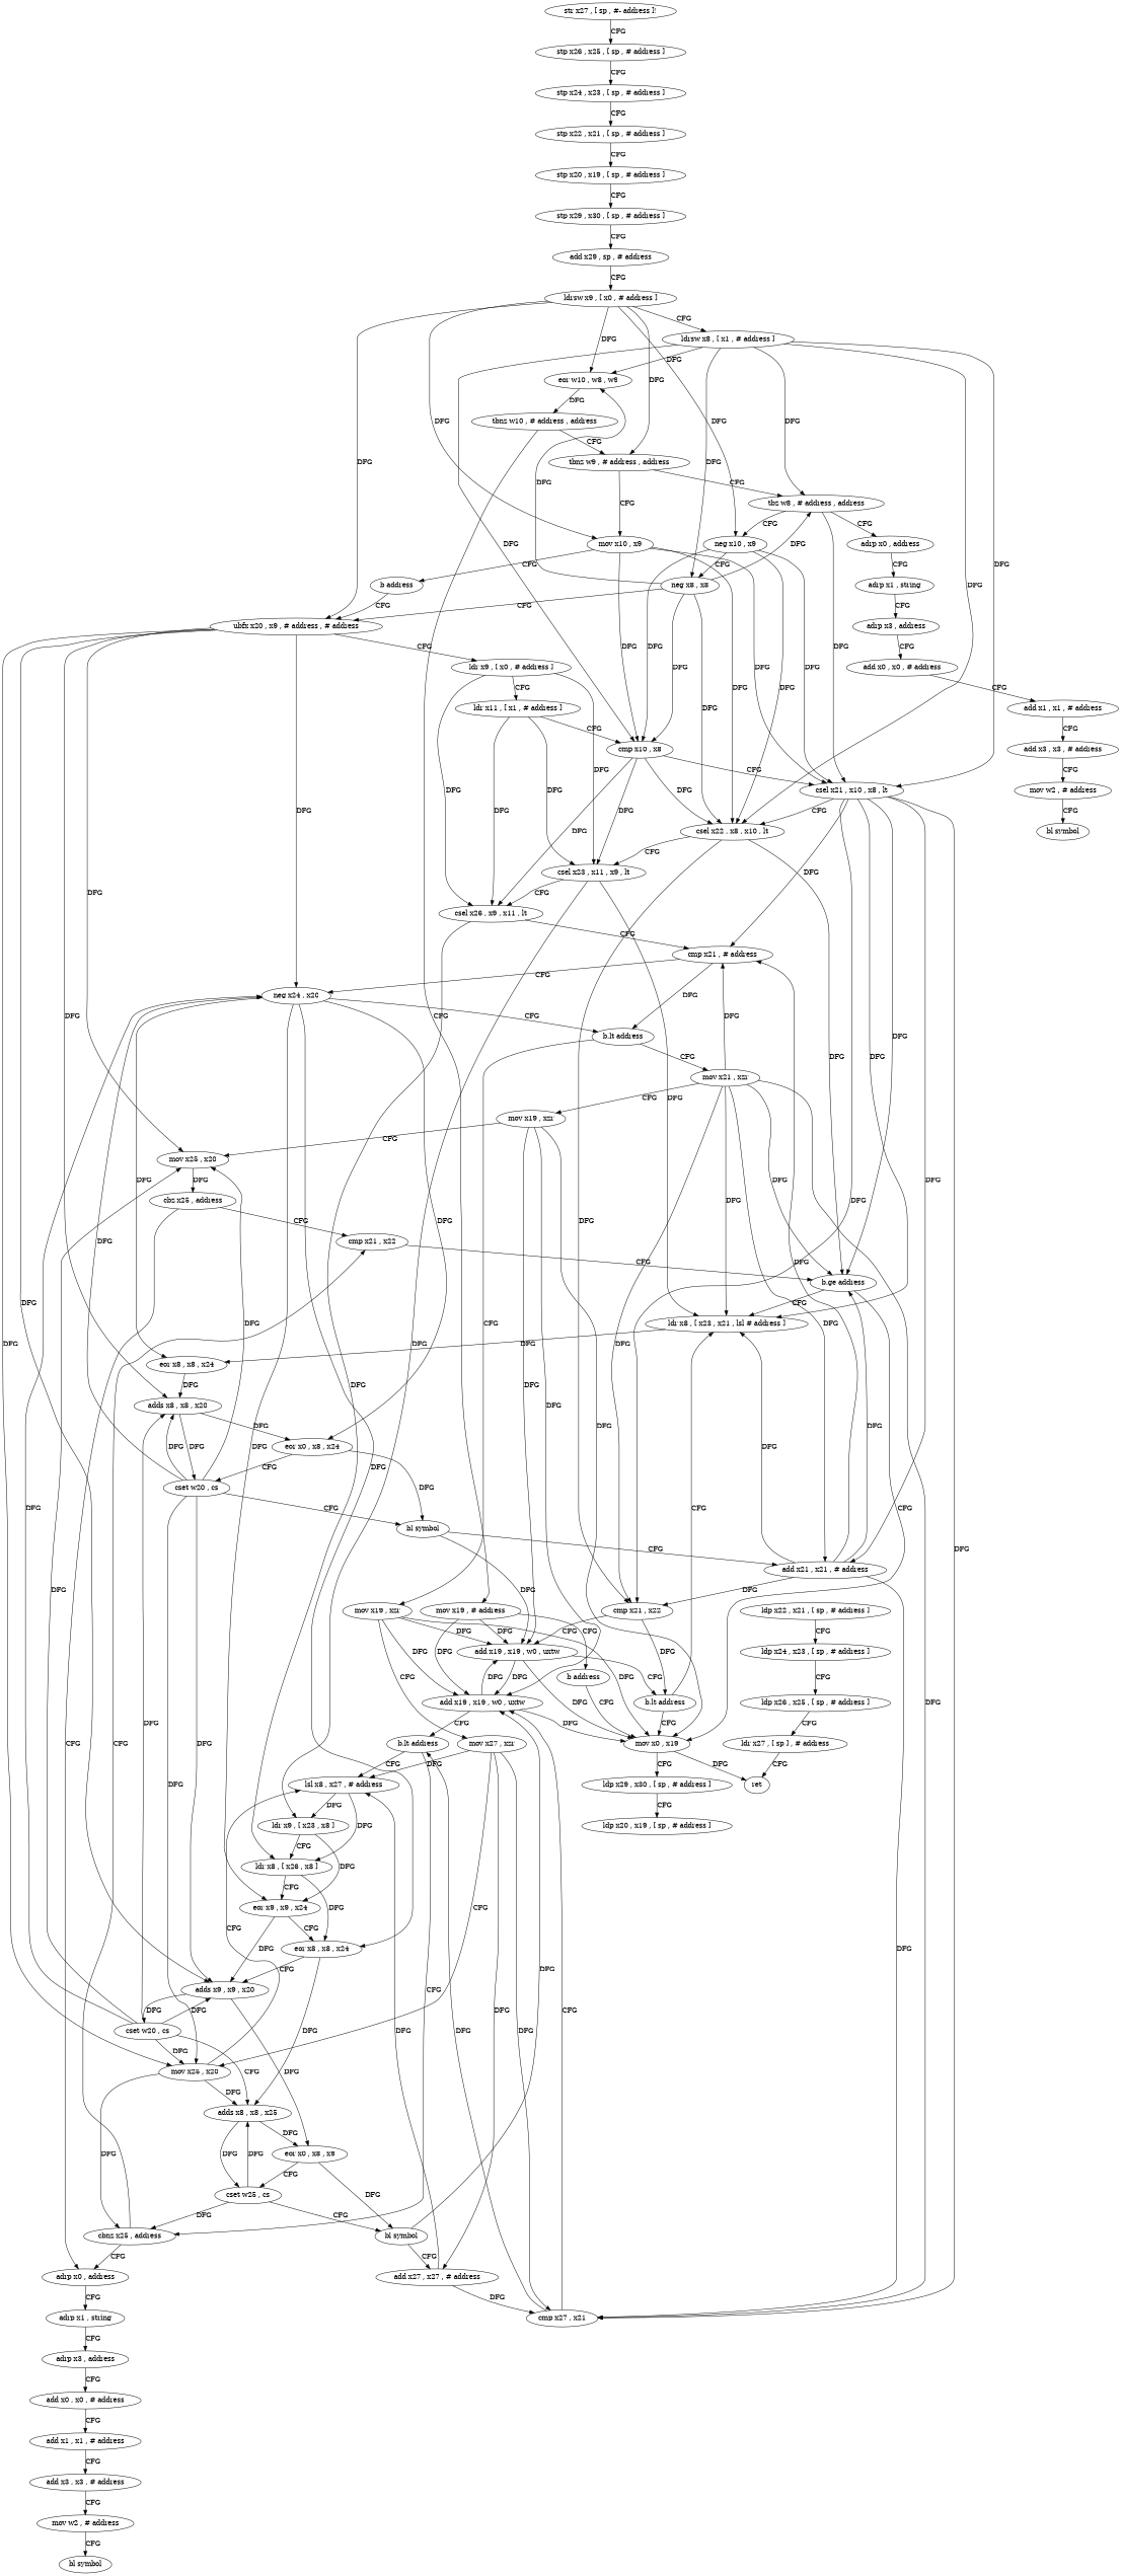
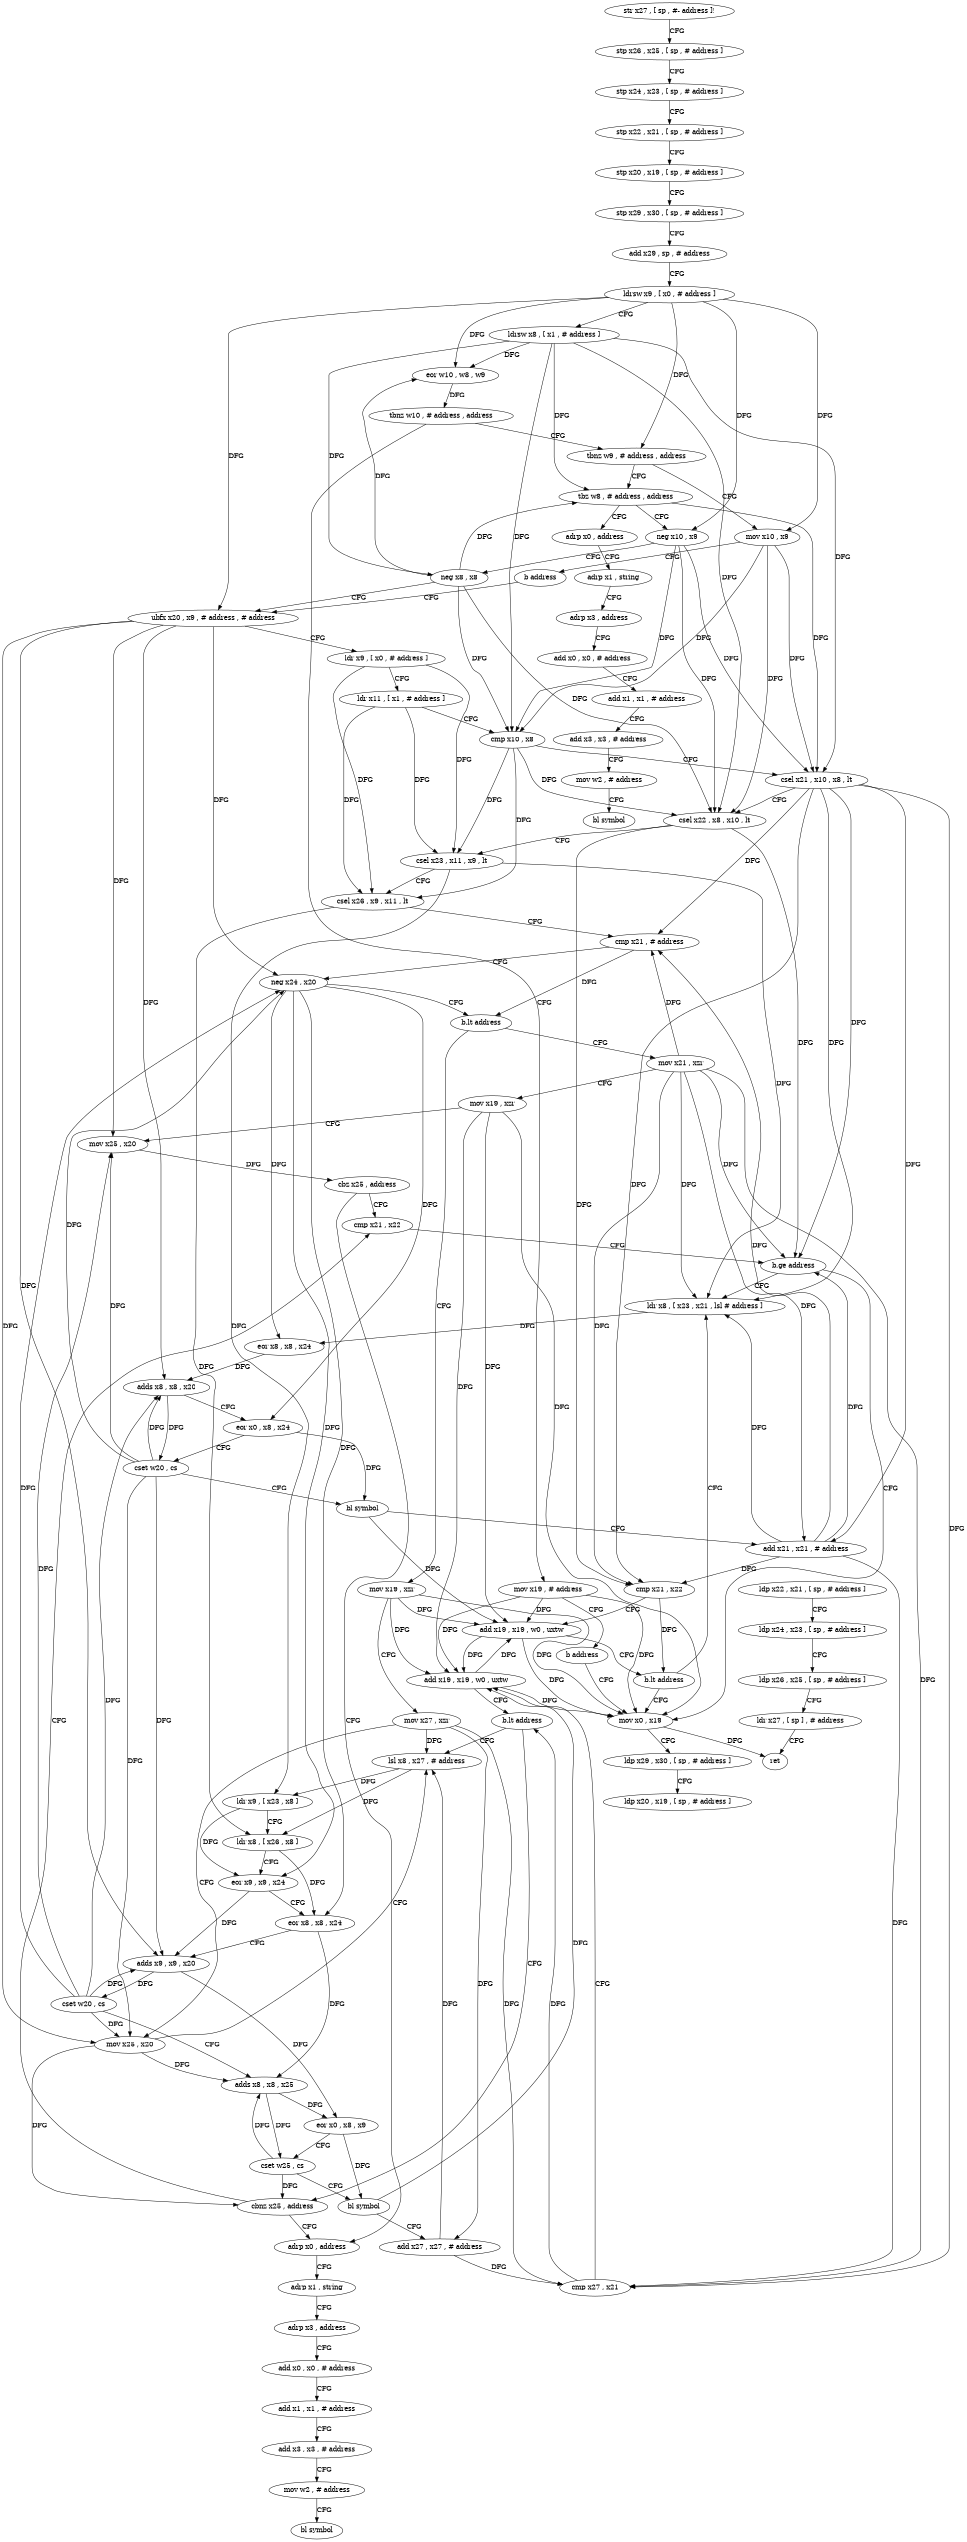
  digraph {
    n1 [label="str x27 , [ sp , #- address ]!"]
    n2 [label="stp x26 , x25 , [ sp , # address ]"]
    n3 [label="stp x24 , x23 , [ sp , # address ]"]
    n4 [label="stp x22 , x21 , [ sp , # address ]"]
    n5 [label="stp x20 , x19 , [ sp , # address ]"]
    n6 [label="stp x29 , x30 , [ sp , # address ]"]
    n7 [label="add x29 , sp , # address"]
    n8 [label="ldrsw x9 , [ x0 , # address ]"]
    n9 [label="ldrsw x8 , [ x1 , # address ]"]
    n10 [label="eor w10 , w8 , w9"]
    n11 [label="tbnz w9 , # address , address"]
    n12 [label="mov x10 , x9"]
    n13 [label="neg x10 , x9"]
    n14 [label="ubfx x20 , x9 , # address , # address"]
    n15 [label="tbz w8 , # address , address"]
    n16 [label="neg x8 , x8"]
    n17 [label="cmp x10 , x8"]
    n18 [label="csel x21 , x10 , x8 , lt"]
    n19 [label="csel x22 , x8 , x10 , lt"]
    n20 [label="tbnz w10 , # address , address"]
    n21 [label="b address"]
    n22 [label="ldr x9 , [ x0 , # address ]"]
    n23 [label="neg x24 , x20"]
    n24 [label="mov x25 , x20"]
    n25 [label="mov x25 , x20"]
    n26 [label="adds x9 , x9 , x20"]
    n27 [label="adds x8 , x8 , x20"]
    n28 [label="adrp x0 , address"]
    n29 [label="csel x23 , x11 , x9 , lt"]
    n30 [label="csel x26 , x9 , x11 , lt"]
    n31 [label="cmp x21 , # address"]
    n32 [label="b.ge address"]
    n33 [label="ldr x8 , [ x23 , x21 , lsl # address ]"]
    n34 [label="cmp x27 , x21"]
    n35 [label="add x21 , x21 , # address"]
    n36 [label="cmp x21 , x22"]
    n37 [label="mov x19 , # address"]
    n38 [label="b address"]
    n39 [label="mov x0 , x19"]
    n40 [label="add x19 , x19 , w0 , uxtw"]
    n41 [label="add x19 , x19 , w0 , uxtw"]
    n42 [label="ldp x29 , x30 , [ sp , # address ]"]
    n43 [label=ret]
    n44 [label="b.lt address"]
    n45 [label="b.lt address"]
    n46 [label="ldp x20 , x19 , [ sp , # address ]"]
    n47 [label="adrp x1 , string"]
    n48 [label="ldp x22 , x21 , [ sp , # address ]"]
    n49 [label="ldp x24 , x23 , [ sp , # address ]"]
    n50 [label="ldp x26 , x25 , [ sp , # address ]"]
    n51 [label="ldr x27 , [ sp ] , # address"]
    n52 [label="adrp x3 , address"]
    n53 [label="ldr x11 , [ x1 , # address ]"]
    n54 [label="b.lt address"]
    n55 [label="eor x9 , x9 , x24"]
    n56 [label="eor x8 , x8 , x24"]
    n57 [label="eor x8 , x8 , x24"]
    n58 [label="eor x0 , x8 , x24"]
    n59 [label="cbz x25 , address"]
    n60 [label="lsl x8 , x27 , # address"]
    n61 [label="adds x8 , x8 , x25"]
    n62 [label="cbnz x25 , address"]
    n63 [label="cset w20 , cs"]
    n64 [label="eor x0 , x8 , x9"]
    n65 [label="cset w20 , cs"]
    n66 [label="add x0 , x0 , # address"]
    n67 [label="add x1 , x1 , # address"]
    n68 [label="add x3 , x3 , # address"]
    n69 [label="mov w2 , # address"]
    n70 [label="bl symbol"]
    n71 [label="ldr x9 , [ x23 , x8 ]"]
    n72 [label="ldr x8 , [ x26 , x8 ]"]
    n73 [label="mov x21 , xzr"]
    n74 [label="mov x19 , xzr"]
    n75 [label="bl symbol"]
    n76 [label="mov x19 , xzr"]
    n77 [label="mov x27 , xzr"]
    n78 [label="add x27 , x27 , # address"]
    n79 [label="cmp x21 , x22"]
    n80 [label="adrp x0 , address"]
    n81 [label="adrp x1 , string"]
    n82 [label="adrp x3 , address"]
    n83 [label="cset w25 , cs"]
    n84 [label="add x0 , x0 , # address"]
    n85 [label="add x1 , x1 , # address"]
    n86 [label="add x3 , x3 , # address"]
    n87 [label="mov w2 , # address"]
    n88 [label="bl symbol"]
    n89 [label="bl symbol"]
    n1 -> n2 [label=CFG]
    n2 -> n3 [label=CFG]
    n3 -> n4 [label=CFG]
    n4 -> n5 [label=CFG]
    n5 -> n6 [label=CFG]
    n6 -> n7 [label=CFG]
    n7 -> n8 [label=CFG]
    n8 -> n9 [label=CFG]
    n8 -> n10 [label=DFG]
    n8 -> n11 [label=DFG]
    n8 -> n12 [label=DFG]
    n8 -> n13 [label=DFG]
    n8 -> n14 [label=DFG]
    n9 -> n10 [label=DFG]
    n9 -> n15 [label=DFG]
    n9 -> n16 [label=DFG]
    n9 -> n17 [label=DFG]
    n9 -> n18 [label=DFG]
    n9 -> n19 [label=DFG]
    n10 -> n20 [label=DFG]
    n11 -> n12 [label=CFG]
    n11 -> n15 [label=CFG]
    n12 -> n17 [label=DFG]
    n12 -> n18 [label=DFG]
    n12 -> n19 [label=DFG]
    n12 -> n21 [label=CFG]
    n13 -> n16 [label=CFG]
    n13 -> n17 [label=DFG]
    n13 -> n18 [label=DFG]
    n13 -> n19 [label=DFG]
    n14 -> n22 [label=CFG]
    n14 -> n23 [label=DFG]
    n14 -> n24 [label=DFG]
    n14 -> n25 [label=DFG]
    n14 -> n26 [label=DFG]
    n14 -> n27 [label=DFG]
    n15 -> n13 [label=CFG]
    n15 -> n18 [label=DFG]
    n15 -> n28 [label=CFG]
    n16 -> n10 [label=DFG]
    n16 -> n14 [label=CFG]
    n16 -> n15 [label=DFG]
    n16 -> n17 [label=DFG]
    n16 -> n19 [label=DFG]
    n17 -> n18 [label=CFG]
    n17 -> n19 [label=DFG]
    n17 -> n29 [label=DFG]
    n17 -> n30 [label=DFG]
    n18 -> n19 [label=CFG]
    n18 -> n31 [label=DFG]
    n18 -> n32 [label=DFG]
    n18 -> n33 [label=DFG]
    n18 -> n34 [label=DFG]
    n18 -> n35 [label=DFG]
    n18 -> n36 [label=DFG]
    n19 -> n29 [label=CFG]
    n19 -> n32 [label=DFG]
    n19 -> n36 [label=DFG]
    n20 -> n11 [label=CFG]
    n20 -> n37 [label=CFG]
    n21 -> n14 [label=CFG]
    n22 -> n29 [label=DFG]
    n22 -> n30 [label=DFG]
    n22 -> n53 [label=CFG]
    n23 -> n54 [label=CFG]
    n23 -> n55 [label=DFG]
    n23 -> n56 [label=DFG]
    n23 -> n57 [label=DFG]
    n23 -> n58 [label=DFG]
    n24 -> n59 [label=DFG]
    n25 -> n60 [label=CFG]
    n25 -> n61 [label=DFG]
    n25 -> n62 [label=DFG]
    n26 -> n63 [label=DFG]
    n26 -> n64 [label=DFG]
-   n27 -> n58 [label=DFG]
+   n27 -> n58 [label=CFG]
    n27 -> n65 [label=DFG]
    n28 -> n47 [label=CFG]
    n29 -> n30 [label=CFG]
    n29 -> n33 [label=DFG]
    n29 -> n71 [label=DFG]
    n30 -> n31 [label=CFG]
    n30 -> n72 [label=DFG]
    n31 -> n23 [label=CFG]
    n31 -> n54 [label=DFG]
    n32 -> n33 [label=CFG]
    n32 -> n39 [label=CFG]
    n33 -> n57 [label=DFG]
    n34 -> n40 [label=CFG]
    n34 -> n44 [label=DFG]
    n35 -> n31 [label=DFG]
    n35 -> n32 [label=DFG]
    n35 -> n33 [label=DFG]
    n35 -> n34 [label=DFG]
    n35 -> n36 [label=DFG]
    n36 -> n41 [label=CFG]
    n36 -> n45 [label=DFG]
    n37 -> n38 [label=CFG]
+   n37 -> n39 [label=DFG]
    n37 -> n40 [label=DFG]
    n37 -> n41 [label=DFG]
    n38 -> n39 [label=CFG]
    n39 -> n42 [label=CFG]
    n39 -> n43 [label=DFG]
    n40 -> n39 [label=DFG]
    n40 -> n41 [label=DFG]
    n40 -> n44 [label=CFG]
    n41 -> n39 [label=DFG]
    n41 -> n40 [label=DFG]
    n41 -> n45 [label=CFG]
    n42 -> n46 [label=CFG]
    n44 -> n60 [label=CFG]
    n44 -> n62 [label=CFG]
    n45 -> n33 [label=CFG]
    n45 -> n39 [label=CFG]
    n47 -> n52 [label=CFG]
    n48 -> n49 [label=CFG]
    n49 -> n50 [label=CFG]
    n50 -> n51 [label=CFG]
    n51 -> n43 [label=CFG]
    n52 -> n66 [label=CFG]
    n53 -> n17 [label=CFG]
    n53 -> n29 [label=DFG]
    n53 -> n30 [label=DFG]
    n54 -> n73 [label=CFG]
    n54 -> n74 [label=CFG]
    n55 -> n26 [label=DFG]
    n55 -> n56 [label=CFG]
    n56 -> n26 [label=CFG]
    n56 -> n61 [label=DFG]
    n57 -> n27 [label=DFG]
    n58 -> n65 [label=CFG]
    n58 -> n75 [label=DFG]
    n59 -> n79 [label=CFG]
    n59 -> n80 [label=CFG]
    n60 -> n71 [label=DFG]
    n60 -> n72 [label=DFG]
    n61 -> n64 [label=DFG]
    n61 -> n83 [label=DFG]
    n62 -> n79 [label=CFG]
    n62 -> n80 [label=CFG]
    n63 -> n23 [label=DFG]
    n63 -> n24 [label=DFG]
    n63 -> n25 [label=DFG]
    n63 -> n26 [label=DFG]
    n63 -> n27 [label=DFG]
    n63 -> n61 [label=CFG]
    n64 -> n83 [label=CFG]
    n64 -> n89 [label=DFG]
    n65 -> n23 [label=DFG]
    n65 -> n24 [label=DFG]
    n65 -> n25 [label=DFG]
    n65 -> n26 [label=DFG]
    n65 -> n27 [label=DFG]
    n65 -> n75 [label=CFG]
    n66 -> n67 [label=CFG]
    n67 -> n68 [label=CFG]
    n68 -> n69 [label=CFG]
    n69 -> n70 [label=CFG]
    n71 -> n55 [label=DFG]
    n71 -> n72 [label=CFG]
    n72 -> n55 [label=CFG]
    n72 -> n56 [label=DFG]
    n73 -> n31 [label=DFG]
    n73 -> n32 [label=DFG]
    n73 -> n33 [label=DFG]
    n73 -> n34 [label=DFG]
    n73 -> n35 [label=DFG]
    n73 -> n36 [label=DFG]
    n73 -> n76 [label=CFG]
    n74 -> n39 [label=DFG]
    n74 -> n40 [label=DFG]
    n74 -> n41 [label=DFG]
    n74 -> n77 [label=CFG]
    n75 -> n35 [label=CFG]
    n75 -> n41 [label=DFG]
    n76 -> n24 [label=CFG]
    n76 -> n39 [label=DFG]
    n76 -> n40 [label=DFG]
    n76 -> n41 [label=DFG]
    n77 -> n25 [label=CFG]
    n77 -> n34 [label=DFG]
    n77 -> n60 [label=DFG]
    n77 -> n78 [label=DFG]
    n78 -> n34 [label=DFG]
    n78 -> n60 [label=DFG]
    n79 -> n32 [label=CFG]
    n80 -> n81 [label=CFG]
    n81 -> n82 [label=CFG]
    n82 -> n84 [label=CFG]
    n83 -> n61 [label=DFG]
    n83 -> n62 [label=DFG]
    n83 -> n89 [label=CFG]
    n84 -> n85 [label=CFG]
    n85 -> n86 [label=CFG]
    n86 -> n87 [label=CFG]
    n87 -> n88 [label=CFG]
    n89 -> n40 [label=DFG]
    n89 -> n78 [label=CFG]
  }
